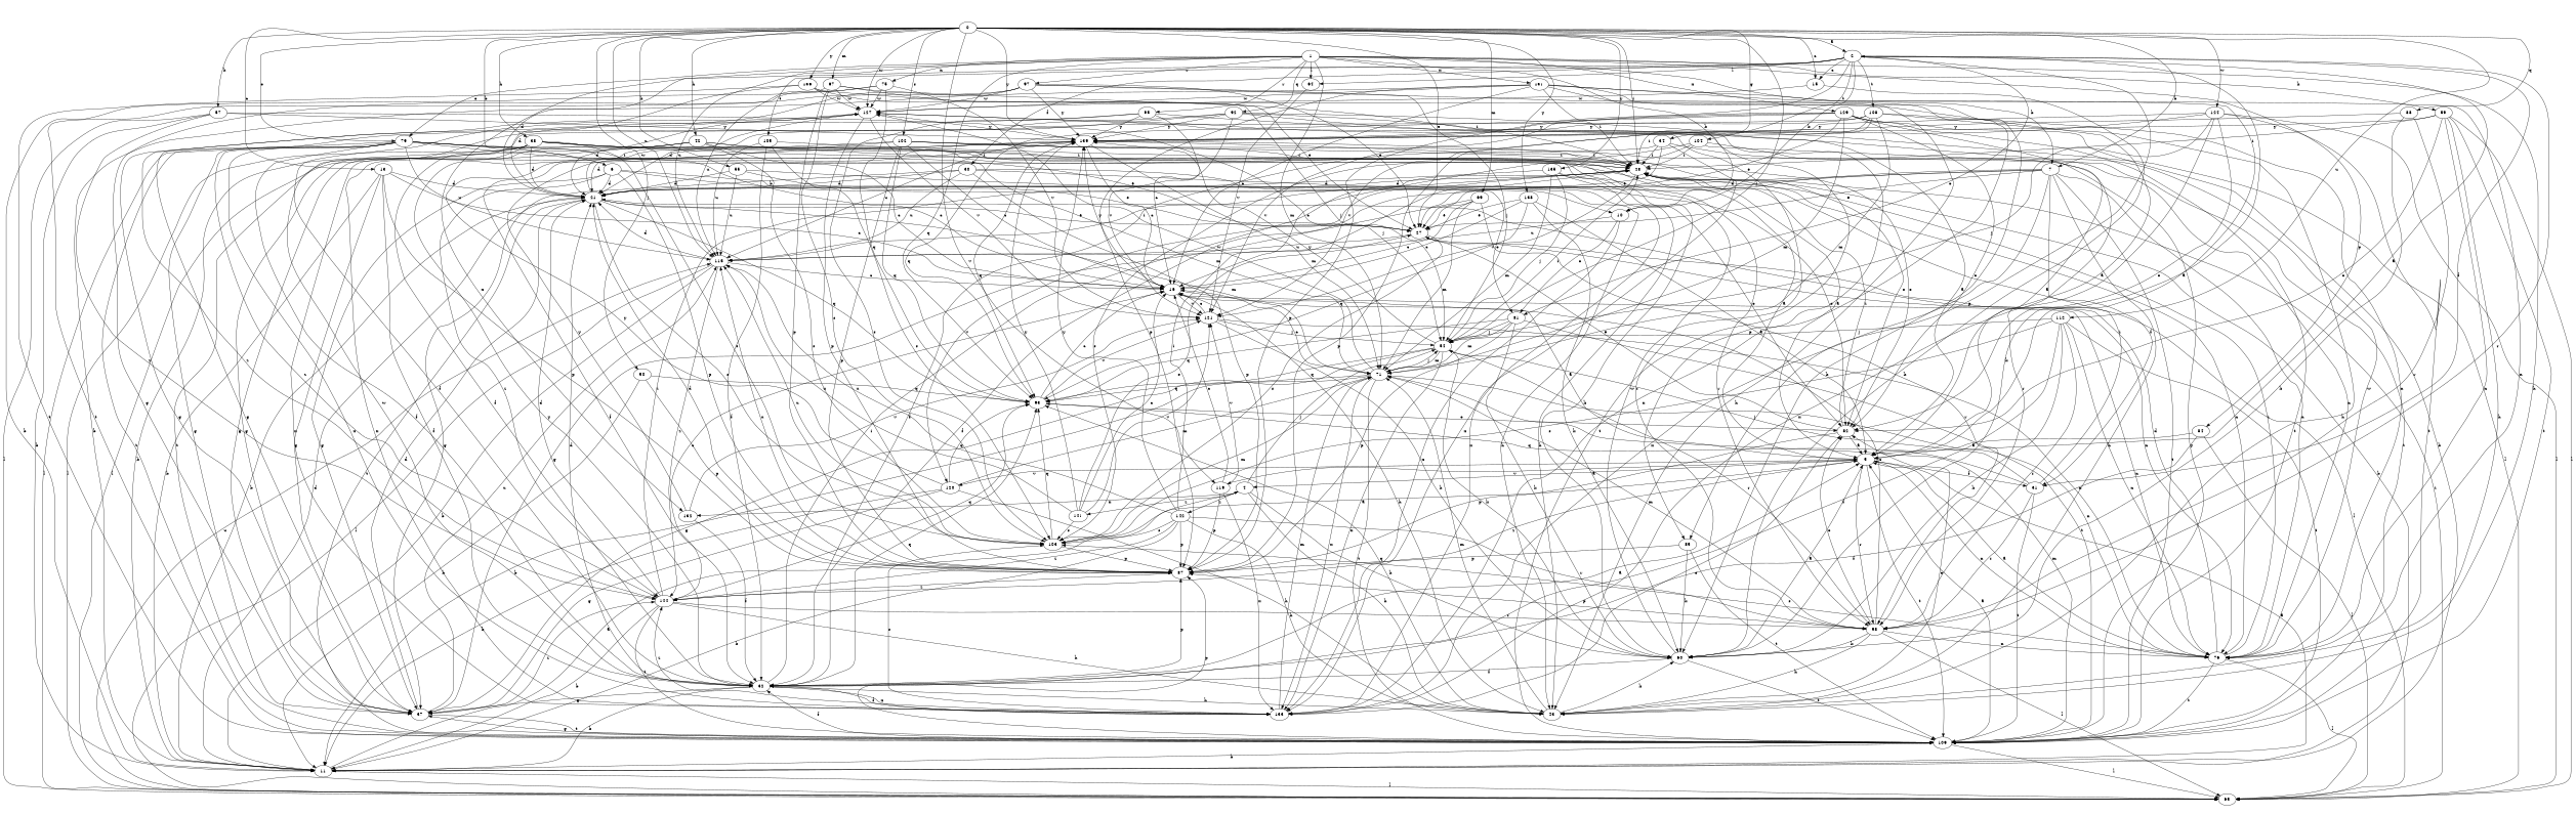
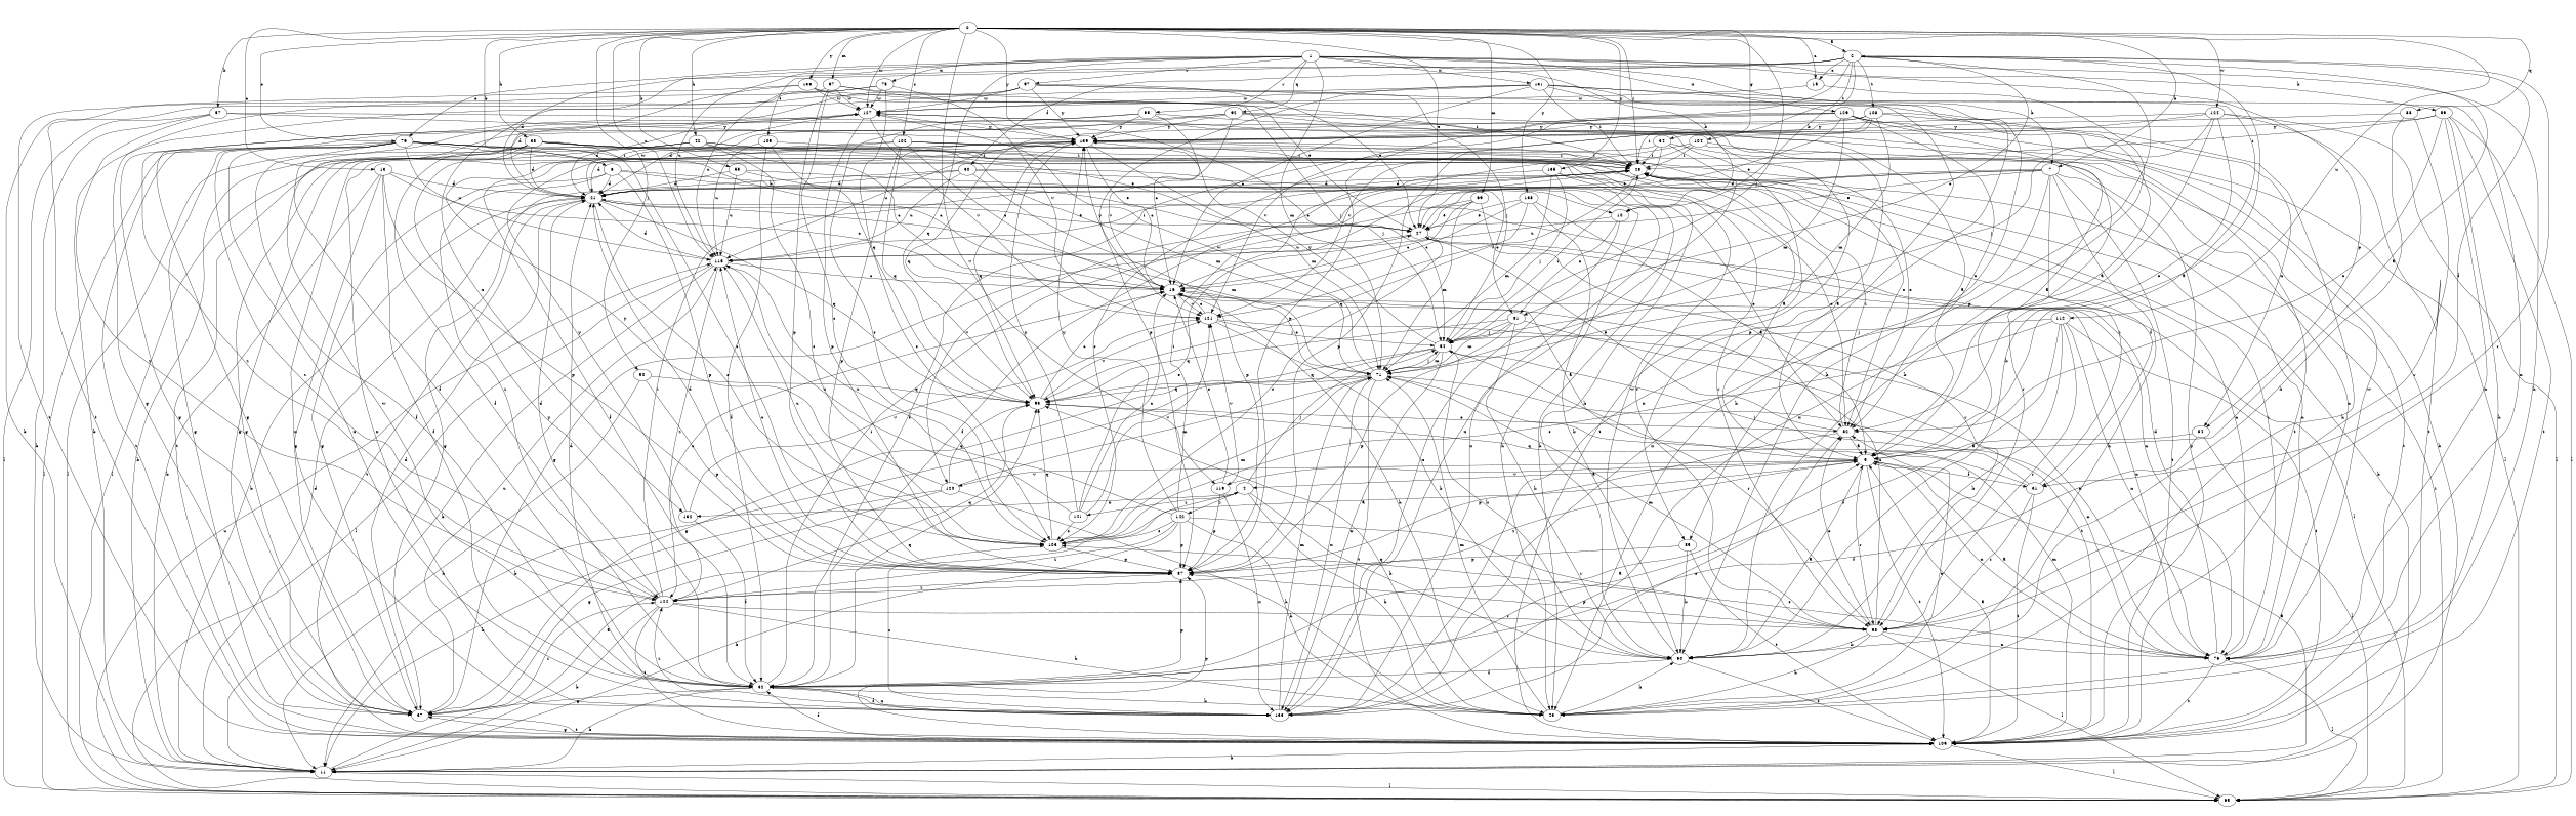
  strict digraph {
    0
    2
    6
    7
    13
    15
    27
    34
    38
    42
    48
    50
    54
    55
    57
    67
    69
    79
    88
    102
    112
    115
    119
    124
    127
    135
    136
    138
    139
    10
-   64
    30
    31
    60
    81
    85
    87
    98
    104
    105
    108
    132
    21
    144
    37
    43
    76
    109
    120
    32
    133
    11
    16
    65
    103
    5
    82
    121
    93
    71
    1
    59
    75
    84
    92
    95
    97
    129
    131
    4
    141
    142
    0 -> 2 [label=a]
    0 -> 6 [label=b]
    0 -> 7 [label=b]
    0 -> 13 [label=c]
    0 -> 15 [label=c]
    0 -> 27 [label=e]
    0 -> 34 [label=g]
    0 -> 38 [label=h]
    0 -> 42 [label=h]
    0 -> 48 [label=i]
    0 -> 50 [label=j]
    0 -> 54 [label=j]
    0 -> 55 [label=k]
    0 -> 57 [label=k]
    0 -> 67 [label=m]
    0 -> 69 [label=m]
    0 -> 79 [label=o]
    0 -> 88 [label=q]
    0 -> 102 [label=s]
    0 -> 112 [label=u]
    0 -> 115 [label=u]
    0 -> 119 [label=v]
    0 -> 124 [label=w]
    0 -> 127 [label=w]
    0 -> 135 [label=y]
    0 -> 136 [label=y]
    0 -> 138 [label=y]
    0 -> 139 [label=y]
    2 -> 15 [label=c]
    2 -> 10 [label=b]
-   2 -> 64 [label=l]
    2 -> 30 [label=f]
    2 -> 31 [label=f]
    2 -> 60 [label=k]
    2 -> 81 [label=o]
    2 -> 85 [label=p]
    2 -> 87 [label=p]
    2 -> 98 [label=r]
    2 -> 104 [label=t]
    2 -> 105 [label=t]
    2 -> 108 [label=t]
    2 -> 132 [label=x]
    6 -> 10 [label=b]
    6 -> 81 [label=o]
    6 -> 87 [label=p]
    6 -> 21 [label=d]
    6 -> 144 [label=z]
    6 -> 37 [label=g]
    7 -> 27 [label=e]
    7 -> 31 [label=f]
    7 -> 21 [label=d]
    7 -> 43 [label=h]
    7 -> 76 [label=n]
    7 -> 109 [label=t]
    7 -> 120 [label=v]
    7 -> 32 [label=f]
    7 -> 133 [label=x]
    13 -> 87 [label=p]
    13 -> 21 [label=d]
    13 -> 37 [label=g]
    13 -> 32 [label=f]
    13 -> 11 [label=b]
    13 -> 16 [label=c]
    15 -> 127 [label=w]
    15 -> 60 [label=k]
    27 -> 115 [label=u]
    27 -> 76 [label=n]
    27 -> 65 [label=l]
    27 -> 103 [label=s]
    34 -> 27 [label=e]
    34 -> 48 [label=i]
    34 -> 98 [label=r]
    34 -> 32 [label=f]
    34 -> 133 [label=x]
    38 -> 48 [label=i]
    38 -> 98 [label=r]
    38 -> 21 [label=d]
    38 -> 37 [label=g]
    38 -> 109 [label=t]
    38 -> 11 [label=b]
    38 -> 65 [label=l]
    38 -> 103 [label=s]
    38 -> 5 [label=a]
    38 -> 82 [label=o]
    42 -> 48 [label=i]
    42 -> 60 [label=k]
    42 -> 37 [label=g]
    42 -> 133 [label=x]
    42 -> 16 [label=c]
    42 -> 65 [label=l]
    42 -> 103 [label=s]
    48 -> 21 [label=d]
    48 -> 76 [label=n]
    48 -> 11 [label=b]
    48 -> 121 [label=v]
    50 -> 87 [label=p]
    50 -> 11 [label=b]
    50 -> 93 [label=q]
    54 -> 48 [label=i]
    54 -> 139 [label=y]
    54 -> 60 [label=k]
    54 -> 98 [label=r]
    54 -> 37 [label=g]
    54 -> 133 [label=x]
    54 -> 93 [label=q]
    54 -> 71 [label=m]
    55 -> 27 [label=e]
    55 -> 115 [label=u]
    55 -> 21 [label=d]
    55 -> 43 [label=h]
    57 -> 54 [label=j]
    57 -> 139 [label=y]
    57 -> 144 [label=z]
    57 -> 11 [label=b]
    57 -> 65 [label=l]
    67 -> 27 [label=e]
    67 -> 48 [label=i]
    67 -> 115 [label=u]
    67 -> 127 [label=w]
    67 -> 87 [label=p]
    67 -> 103 [label=s]
    69 -> 27 [label=e]
    69 -> 98 [label=r]
    69 -> 37 [label=g]
    69 -> 16 [label=c]
    69 -> 71 [label=m]
    79 -> 27 [label=e]
    79 -> 48 [label=i]
    79 -> 115 [label=u]
    79 -> 144 [label=z]
    79 -> 37 [label=g]
    79 -> 109 [label=t]
    79 -> 32 [label=f]
    79 -> 133 [label=x]
    79 -> 16 [label=c]
    79 -> 65 [label=l]
    79 -> 5 [label=a]
    79 -> 71 [label=m]
    88 -> 139 [label=y]
    88 -> 60 [label=k]
    88 -> 98 [label=r]
    102 -> 48 [label=i]
    102 -> 87 [label=p]
    102 -> 98 [label=r]
    102 -> 21 [label=d]
    102 -> 133 [label=x]
    102 -> 16 [label=c]
    102 -> 82 [label=o]
    102 -> 93 [label=q]
    112 -> 54 [label=j]
    112 -> 60 [label=k]
    112 -> 98 [label=r]
    112 -> 76 [label=n]
    112 -> 109 [label=t]
    112 -> 32 [label=f]
    112 -> 103 [label=s]
    115 -> 48 [label=i]
    115 -> 21 [label=d]
    115 -> 144 [label=z]
    115 -> 11 [label=b]
    115 -> 16 [label=c]
    115 -> 65 [label=l]
    119 -> 87 [label=p]
    119 -> 133 [label=x]
    119 -> 16 [label=c]
    119 -> 121 [label=v]
    124 -> 54 [label=j]
    124 -> 139 [label=y]
    124 -> 109 [label=t]
    124 -> 133 [label=x]
    124 -> 65 [label=l]
    124 -> 82 [label=o]
    124 -> 121 [label=v]
    127 -> 139 [label=y]
    127 -> 87 [label=p]
    127 -> 21 [label=d]
    127 -> 144 [label=z]
    127 -> 121 [label=v]
    135 -> 54 [label=j]
    135 -> 21 [label=d]
    135 -> 43 [label=h]
    135 -> 82 [label=o]
    135 -> 71 [label=m]
    136 -> 54 [label=j]
    136 -> 127 [label=w]
    136 -> 21 [label=d]
    136 -> 109 [label=t]
    136 -> 5 [label=a]
    138 -> 27 [label=e]
    138 -> 60 [label=k]
    138 -> 16 [label=c]
    138 -> 5 [label=a]
    138 -> 93 [label=q]
    139 -> 48 [label=i]
    139 -> 115 [label=u]
    139 -> 32 [label=f]
    139 -> 16 [label=c]
    139 -> 93 [label=q]
    139 -> 71 [label=m]
    10 -> 115 [label=u]
    10 -> 81 [label=o]
    10 -> 133 [label=x]
-   64 -> 121 [label=v]
    30 -> 115 [label=u]
    30 -> 87 [label=p]
    30 -> 21 [label=d]
    30 -> 37 [label=g]
    30 -> 133 [label=x]
    30 -> 82 [label=o]
    31 -> 48 [label=i]
    31 -> 54 [label=j]
    31 -> 98 [label=r]
    31 -> 109 [label=t]
    31 -> 93 [label=q]
    60 -> 127 [label=w]
    60 -> 109 [label=t]
    60 -> 32 [label=f]
    60 -> 5 [label=a]
    81 -> 54 [label=j]
    81 -> 60 [label=k]
    81 -> 87 [label=p]
    81 -> 109 [label=t]
    81 -> 93 [label=q]
    81 -> 71 [label=m]
    85 -> 60 [label=k]
    85 -> 87 [label=p]
    85 -> 109 [label=t]
    87 -> 115 [label=u]
    87 -> 21 [label=d]
    87 -> 144 [label=z]
    98 -> 60 [label=k]
    98 -> 87 [label=p]
    98 -> 43 [label=h]
    98 -> 76 [label=n]
    98 -> 16 [label=c]
    98 -> 65 [label=l]
    98 -> 82 [label=o]
    98 -> 71 [label=m]
    104 -> 48 [label=i]
    104 -> 76 [label=n]
    104 -> 109 [label=t]
    104 -> 16 [label=c]
    104 -> 103 [label=s]
    105 -> 48 [label=i]
    105 -> 115 [label=u]
    105 -> 32 [label=f]
    105 -> 103 [label=s]
    108 -> 48 [label=i]
    108 -> 139 [label=y]
    108 -> 87 [label=p]
    108 -> 37 [label=g]
    108 -> 43 [label=h]
-   108 -> 76 [label=n]
+   108 -> 84 [label=n]
    108 -> 71 [label=m]
    132 -> 139 [label=y]
    132 -> 32 [label=f]
    132 -> 121 [label=v]
    21 -> 27 [label=e]
    21 -> 127 [label=w]
    21 -> 109 [label=t]
    21 -> 11 [label=b]
    21 -> 103 [label=s]
    21 -> 93 [label=q]
    21 -> 71 [label=m]
    144 -> 48 [label=i]
    144 -> 98 [label=r]
    144 -> 21 [label=d]
    144 -> 43 [label=h]
    144 -> 109 [label=t]
    144 -> 11 [label=b]
    144 -> 16 [label=c]
    144 -> 93 [label=q]
    37 -> 115 [label=u]
    37 -> 21 [label=d]
    37 -> 144 [label=z]
    37 -> 109 [label=t]
    43 -> 60 [label=k]
    43 -> 82 [label=o]
    43 -> 93 [label=q]
    43 -> 71 [label=m]
    76 -> 48 [label=i]
    76 -> 127 [label=w]
    76 -> 21 [label=d]
    76 -> 109 [label=t]
    76 -> 65 [label=l]
    76 -> 103 [label=s]
    76 -> 5 [label=a]
    109 -> 139 [label=y]
    109 -> 87 [label=p]
    109 -> 37 [label=g]
    109 -> 32 [label=f]
    109 -> 11 [label=b]
    109 -> 65 [label=l]
    109 -> 5 [label=a]
    109 -> 71 [label=m]
    120 -> 139 [label=y]
    120 -> 37 [label=g]
    120 -> 43 [label=h]
    120 -> 11 [label=b]
    120 -> 93 [label=q]
    120 -> 71 [label=m]
    32 -> 48 [label=i]
    32 -> 127 [label=w]
    32 -> 139 [label=y]
    32 -> 87 [label=p]
    32 -> 21 [label=d]
    32 -> 37 [label=g]
    32 -> 43 [label=h]
    32 -> 133 [label=x]
    32 -> 11 [label=b]
    32 -> 5 [label=a]
    32 -> 93 [label=q]
    133 -> 144 [label=z]
    133 -> 32 [label=f]
    133 -> 103 [label=s]
    133 -> 82 [label=o]
    133 -> 71 [label=m]
    11 -> 21 [label=d]
    11 -> 65 [label=l]
    11 -> 5 [label=a]
    11 -> 4 [label=a]
    16 -> 139 [label=y]
    16 -> 43 [label=h]
    16 -> 76 [label=n]
    16 -> 5 [label=a]
    16 -> 121 [label=v]
    65 -> 48 [label=i]
    65 -> 115 [label=u]
    103 -> 115 [label=u]
    103 -> 87 [label=p]
    103 -> 5 [label=a]
    103 -> 93 [label=q]
    103 -> 71 [label=m]
    5 -> 2 [label=a]
    5 -> 119 [label=v]
    5 -> 31 [label=f]
    5 -> 98 [label=r]
    5 -> 144 [label=z]
    5 -> 76 [label=n]
    5 -> 109 [label=t]
    5 -> 120 [label=v]
    5 -> 4 [label=a]
    82 -> 27 [label=e]
    82 -> 48 [label=i]
    82 -> 87 [label=p]
    82 -> 5 [label=a]
    121 -> 54 [label=j]
    121 -> 60 [label=k]
    121 -> 76 [label=n]
    121 -> 16 [label=c]
    93 -> 16 [label=c]
    93 -> 82 [label=o]
    93 -> 121 [label=v]
    71 -> 54 [label=j]
    71 -> 127 [label=w]
    71 -> 76 [label=n]
    71 -> 109 [label=t]
    71 -> 133 [label=x]
    71 -> 11 [label=b]
    71 -> 16 [label=c]
    71 -> 93 [label=q]
    1 -> 7 [label=b]
    1 -> 79 [label=o]
    1 -> 115 [label=u]
    1 -> 10 [label=b]
-   1 -> 64 [label=l]
    1 -> 21 [label=d]
    1 -> 43 [label=h]
    1 -> 93 [label=q]
    1 -> 71 [label=m]
    1 -> 59 [label=k]
    1 -> 75 [label=n]
    1 -> 84 [label=p]
    1 -> 92 [label=q]
    1 -> 95 [label=r]
    1 -> 97 [label=r]
    1 -> 129 [label=x]
    1 -> 131 [label=x]
    59 -> 48 [label=i]
    59 -> 139 [label=y]
    59 -> 43 [label=h]
    59 -> 76 [label=n]
    59 -> 109 [label=t]
    59 -> 65 [label=l]
    59 -> 82 [label=o]
    75 -> 127 [label=w]
    75 -> 109 [label=t]
    75 -> 11 [label=b]
    75 -> 121 [label=v]
    75 -> 93 [label=q]
    84 -> 32 [label=f]
    84 -> 65 [label=l]
    84 -> 5 [label=a]
    92 -> 139 [label=y]
    92 -> 85 [label=p]
    92 -> 21 [label=d]
    92 -> 109 [label=t]
    92 -> 32 [label=f]
    92 -> 5 [label=a]
    92 -> 121 [label=v]
    95 -> 139 [label=y]
    95 -> 37 [label=g]
    95 -> 16 [label=c]
    95 -> 65 [label=l]
    95 -> 103 [label=s]
    97 -> 27 [label=e]
    97 -> 54 [label=j]
    97 -> 127 [label=w]
    97 -> 139 [label=y]
    97 -> 37 [label=g]
    97 -> 43 [label=h]
    97 -> 32 [label=f]
    129 -> 27 [label=e]
    129 -> 139 [label=y]
    129 -> 109 [label=t]
    129 -> 11 [label=b]
    129 -> 5 [label=a]
    129 -> 82 [label=o]
    129 -> 121 [label=v]
    129 -> 93 [label=q]
    129 -> 71 [label=m]
    131 -> 48 [label=i]
    131 -> 127 [label=w]
    131 -> 60 [label=k]
    131 -> 87 [label=p]
    131 -> 76 [label=n]
    131 -> 133 [label=x]
    131 -> 11 [label=b]
    131 -> 16 [label=c]
    131 -> 5 [label=a]
    4 -> 54 [label=j]
    4 -> 60 [label=k]
    4 -> 132 [label=x]
    4 -> 43 [label=h]
    4 -> 141 [label=z]
    4 -> 142 [label=z]
    141 -> 27 [label=e]
    141 -> 115 [label=u]
    141 -> 139 [label=y]
    141 -> 16 [label=c]
    141 -> 103 [label=s]
    141 -> 121 [label=v]
    142 -> 48 [label=i]
    142 -> 115 [label=u]
    142 -> 139 [label=y]
    142 -> 87 [label=p]
    142 -> 98 [label=r]
    142 -> 144 [label=z]
    142 -> 43 [label=h]
    142 -> 11 [label=b]
    142 -> 103 [label=s]
  }
